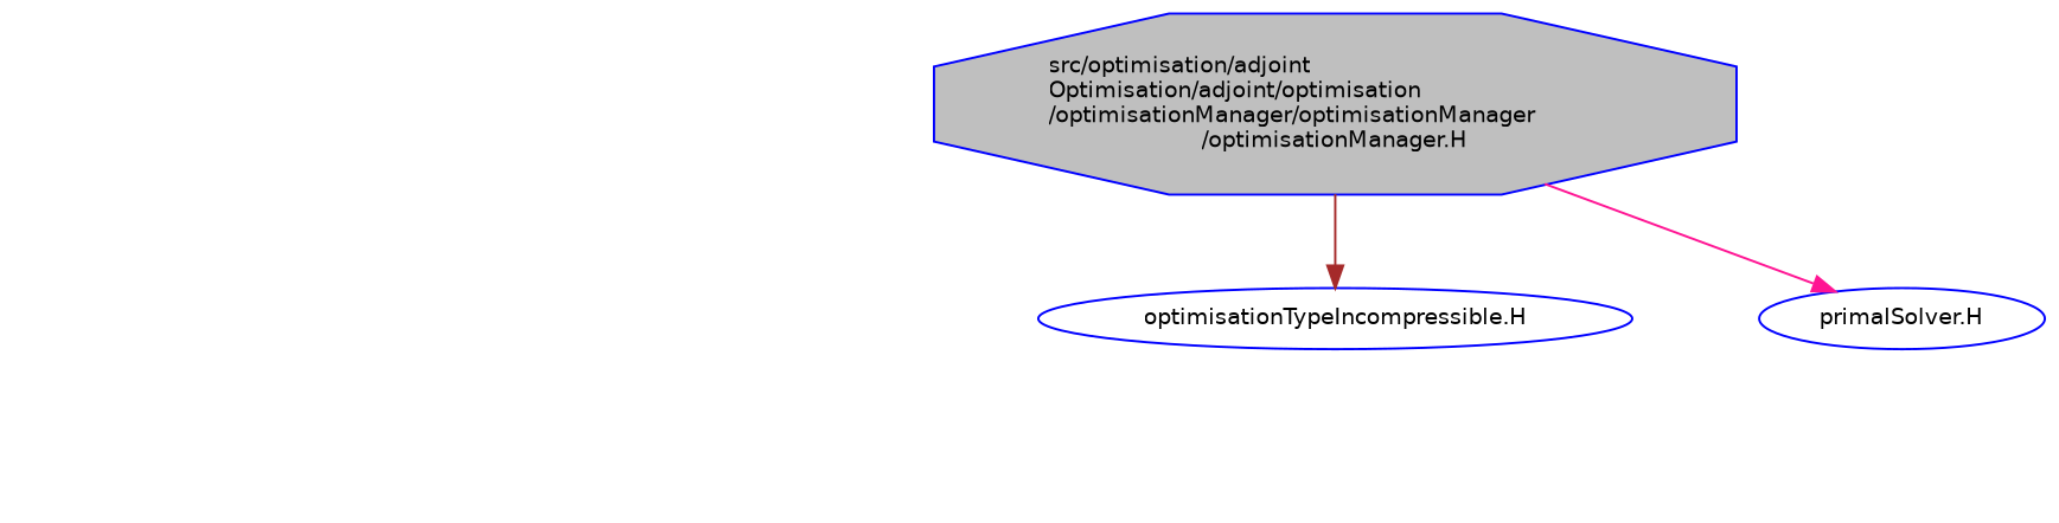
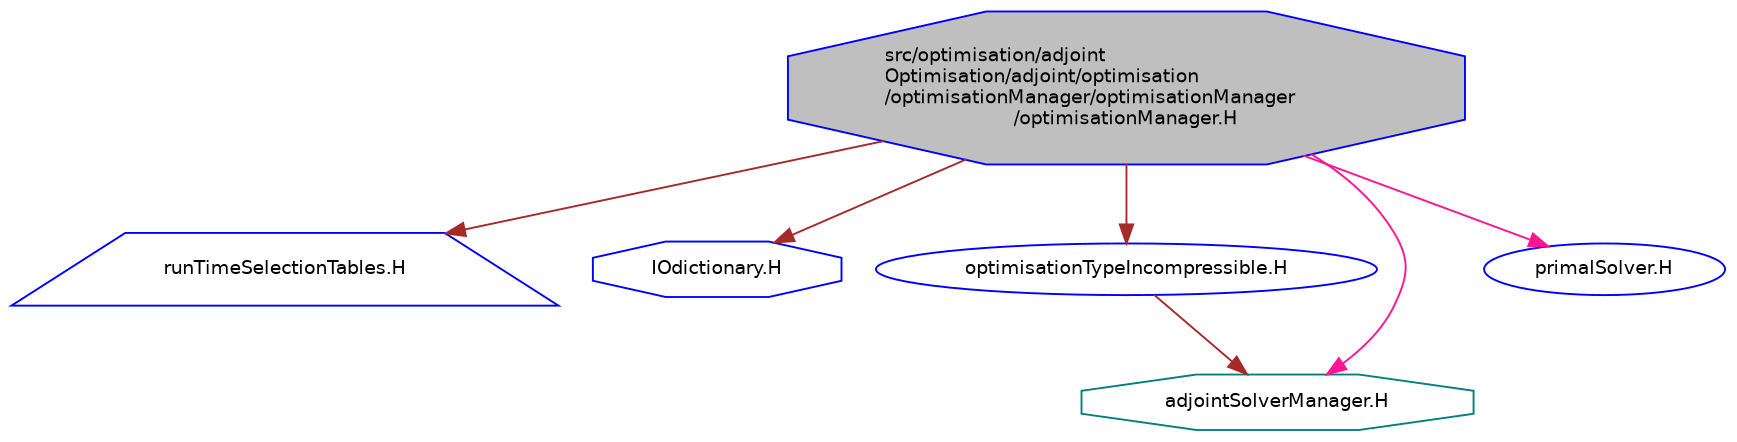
  digraph {
    node [color=blue fontname=Helvetica fontsize=10 shape=octagon]
    edge [color=brown fontname=Helvetica fontsize=10 labelfontname=Helvetica labelfontsize=10 style=solid]
    n1 [fillcolor=grey75 fontcolor=black height=0.2 label="src/optimisation/adjoint\lOptimisation/adjoint/optimisation\l/optimisationManager/optimisationManager\l/optimisationManager.H" style=filled width=0.4]
+   n2 [height=0.2 label="runTimeSelectionTables.H" shape=trapezium width=0.4]
+   n3 [height=0.2 label="IOdictionary.H" width=0.4]
    n4 [height=0.2 label="optimisationTypeIncompressible.H" shape=ellipse width=0.4]
+   n5 [color=teal height=0.2 label="adjointSolverManager.H" width=0.4]
    n6 [height=0.2 label="primalSolver.H" shape=ellipse width=0.4]
+   n1 -> n2
+   n1 -> n3
    n1 -> n4
+   n1 -> n5 [color=deeppink]
    n1 -> n6 [color=deeppink]
+   n4 -> n5
  }
